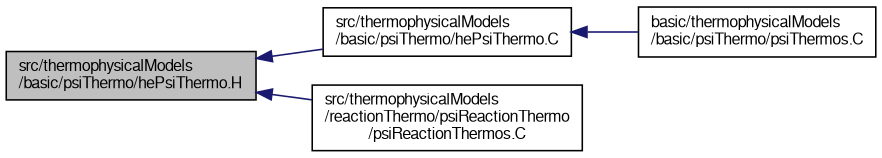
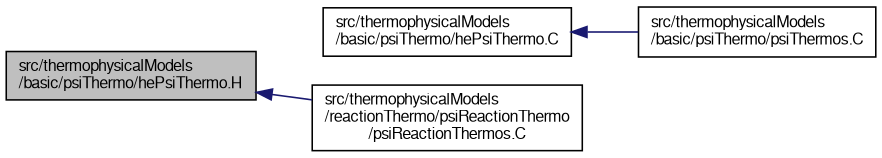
  digraph {
    rankdir=LR
    node [color=black fontname=FreeSans fontsize=10 shape=record]
    edge [color=midnightblue dir=back fontname=FreeSans fontsize=10 labelfontname=FreeSans labelfontsize=10 style=solid]
    n1 [fillcolor=grey75 fontcolor=black height=0.2 label="src/thermophysicalModels\l/basic/psiThermo/hePsiThermo.H" style=filled width=0.4]
    n2 [height=0.2 label="src/thermophysicalModels\l/basic/psiThermo/hePsiThermo.C" width=0.4]
    n3 [height=0.2 label="src/thermophysicalModels\l/reactionThermo/psiReactionThermo\l/psiReactionThermos.C" width=0.4]
-   n4 [height=0.2 label="basic/thermophysicalModels\l/basic/psiThermo/psiThermos.C" width=0.4]
-   n1 -> n2
+   n4 [height=0.2 label="src/thermophysicalModels\l/basic/psiThermo/psiThermos.C" width=0.4]
    n1 -> n3
    n2 -> n4
  }
